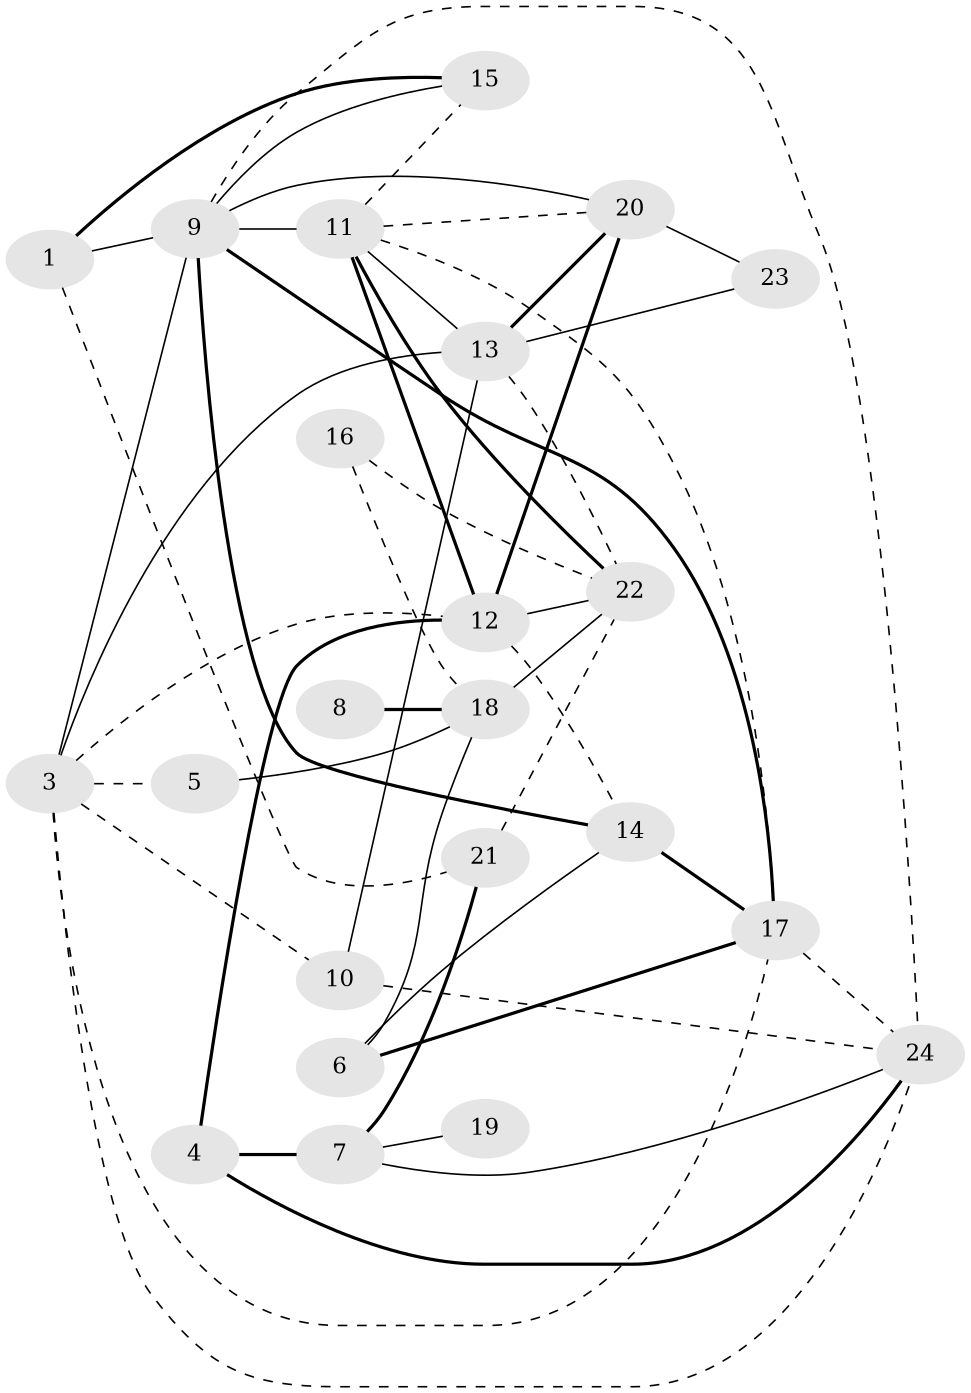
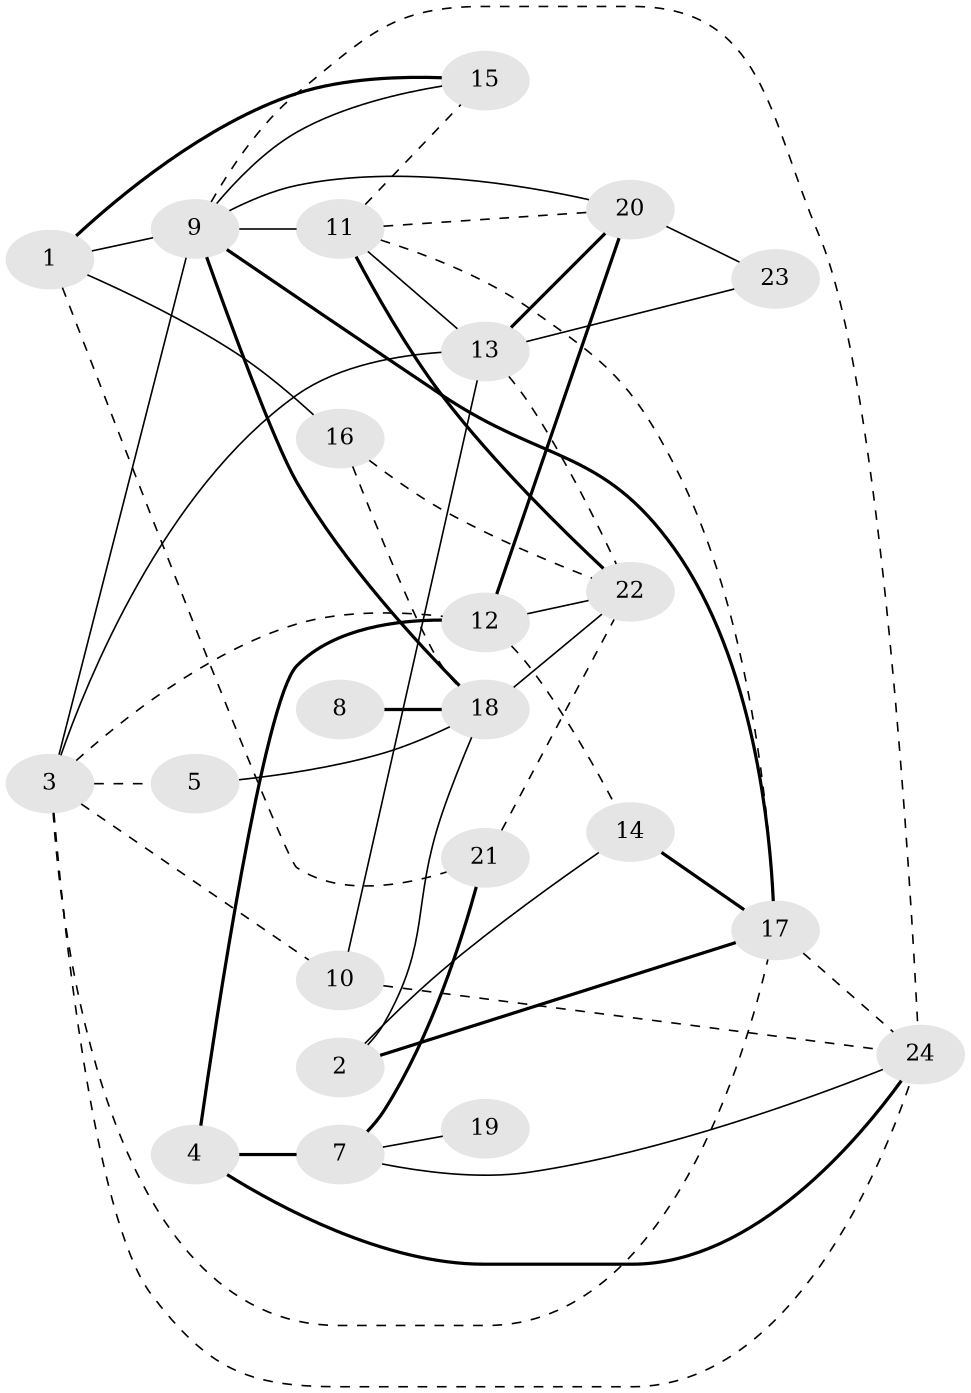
  graph {
    rankdir=LR
    node [color=gray90 style=filled]
    edge [style=solid weight=1.0]
    1
    9
    15
    16
    21
    17
    18
    24
    20
    11
    22
-   2 [label=6]
+   2
    14
    3
    5
    10
    12
    13
    23
    4
    7
    19
    8
    1 -- 9
    1 -- 15 [style=bold]
+   1 -- 16
    1 -- 21 [style=dashed]
    9 -- 15 [weight=2.0]
    9 -- 17 [style=bold]
-   9 -- 14 [style=bold]
+   9 -- 18 [style=bold]
    9 -- 24 [style=dashed weight=2.0]
    9 -- 20
    9 -- 11
    16 -- 18 [style=dashed]
    16 -- 22 [style=dashed]
    21 -- 22 [style=dashed]
    17 -- 24 [style=dashed]
    18 -- 22
    20 -- 23
    11 -- 15 [style=dashed weight=2.0]
    11 -- 17 [style=dashed]
    11 -- 20 [style=dashed]
    11 -- 22 [style=bold]
-   11 -- 12 [style=bold]
    11 -- 13
    2 -- 17 [style=bold]
    2 -- 18 [weight=2.0]
    2 -- 14
    14 -- 17 [style=bold]
    3 -- 9
    3 -- 17 [style=dashed]
    3 -- 24 [style=dashed]
    3 -- 5 [style=dashed]
    3 -- 10 [style=dashed]
    3 -- 12 [style=dashed]
    3 -- 13
    5 -- 18
    10 -- 24 [style=dashed]
    10 -- 13
    12 -- 20 [style=bold]
    12 -- 22
    12 -- 14 [style=dashed]
    13 -- 20 [style=bold]
    13 -- 22 [style=dashed]
    13 -- 23
    4 -- 24 [style=bold]
    4 -- 12 [style=bold]
    4 -- 7 [style=bold]
    7 -- 21 [style=bold]
    7 -- 24
    7 -- 19
    8 -- 18 [style=bold]
  }
